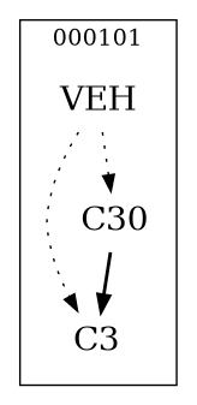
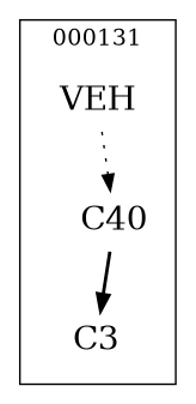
  strict digraph {
    fontname="DejaVu Serif"
    node [fontname="DejaVu Serif" fontsize=20 shape=plaintext]
    edge [fontname="DejaVu Serif" style=dotted]
    n1 [label=VEH]
    n2 [label=C3]
-   n3 [label=C30]
+   n3 [label=C40]
    subgraph cluster_1 {
-     label=000101
+     label=000131
      labeldoc=t
      n1
      n2
      n3
    }
-   n1 -> n2
    n1 -> n3
    n3 -> n2 [style=bold]
  }
